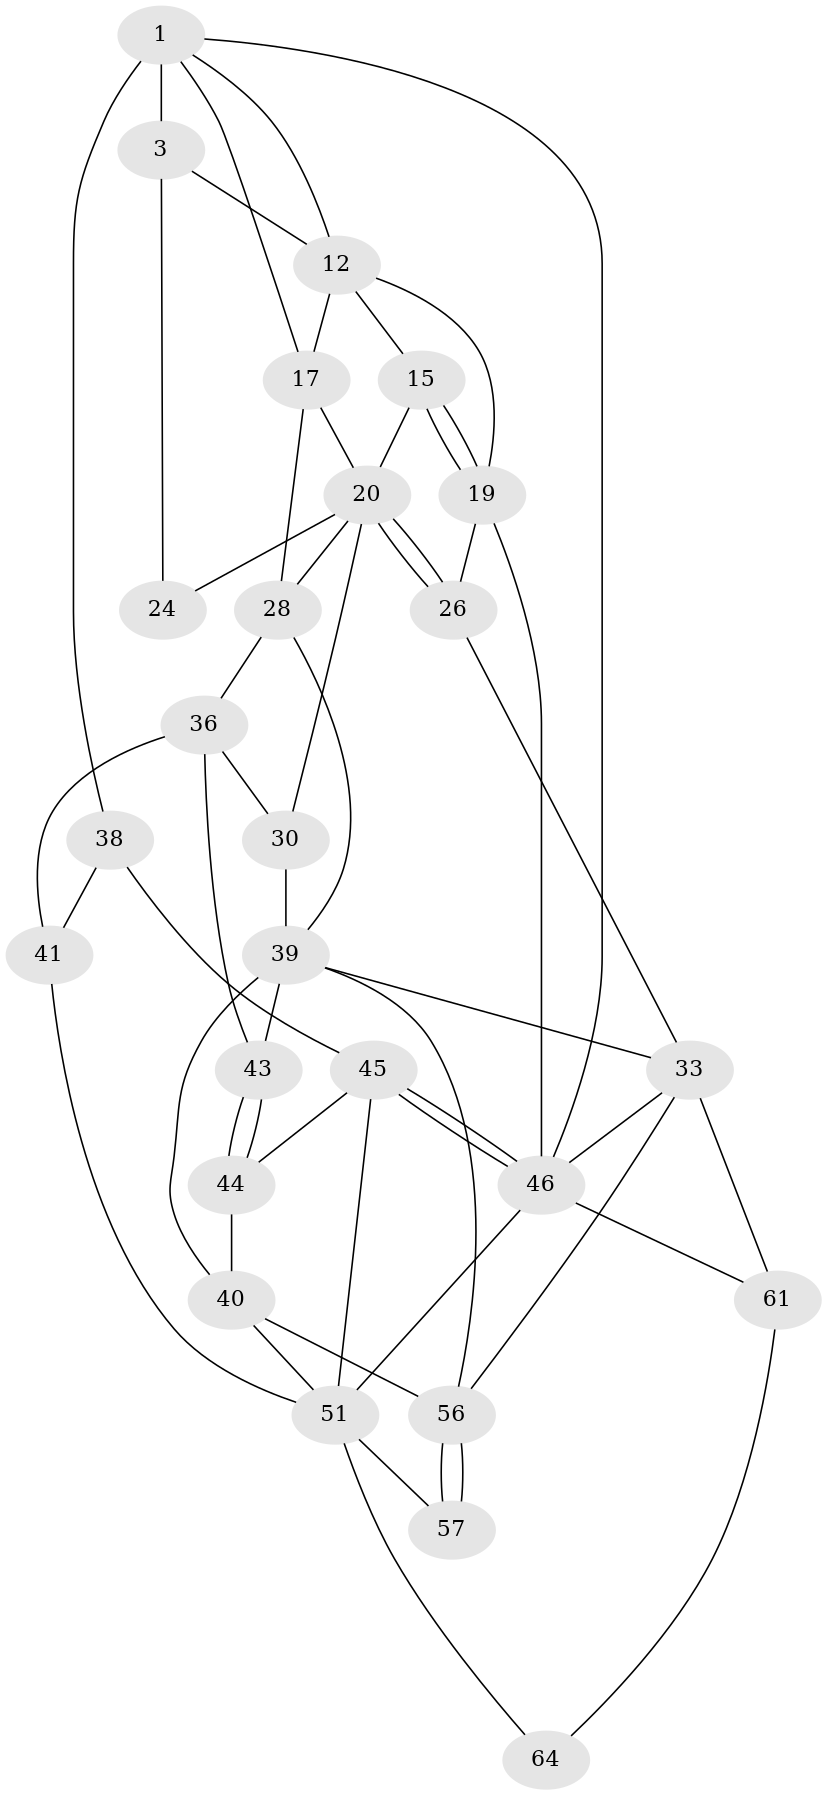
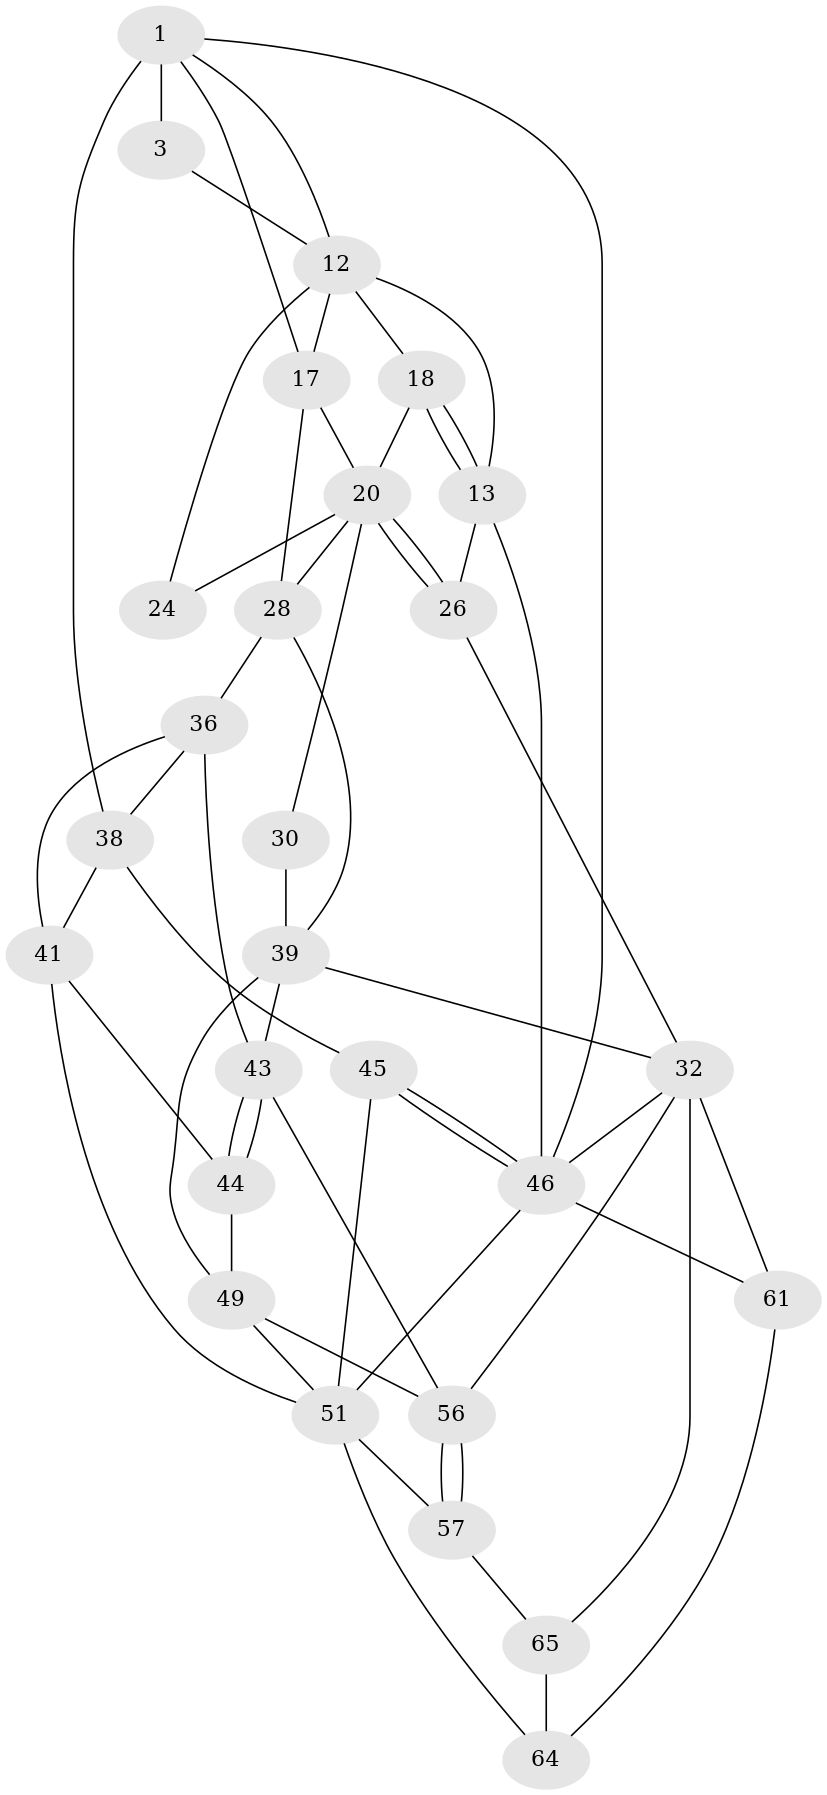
  graph {
    node [color=gray90 style=filled]
    1 [super="+2+6"]
    3 [super="+4"]
    12 [super="+13"]
    17 [super="+25"]
    38 [super="+39"]
    46 [super="+60"]
-   18 [label=15]
-   19
+   18
+   19 [label=13]
    24
    20 [super="+21"]
    28 [super="+32+29"]
    41 [super="+42"]
    45
    61
    51 [super="+52"]
    26
    30
    n18 [label=39 super="+47"]
    36 [super="+37+40"]
-   33 [super="+35+34"]
+   33 [super="+35+34" label=32]
    56 [super="+63"]
+   65 [super="+66"]
    43
-   49 [super="+55+50" label=40]
+   49 [super="+55+50"]
    44
    57
    n27 [label=64 super="+69"]
    1 -- 3 [weight=3]
    1 -- 12
    1 -- 17
    1 -- 38
    1 -- 46
    3 -- 12 [weight=2]
    12 -- 17
    12 -- 18
    12 -- 19
-   3 -- 24 [weight=2]
+   12 -- 24 [weight=2]
    17 -- 20
    17 -- 28
    38 -- 41
    38 -- 45
    46 -- 61
    46 -- 51
    18 -- 19
    18 -- 19
    18 -- 20
    19 -- 46
    19 -- 26
    20 -- 24
    20 -- 28
    20 -- 26
    20 -- 26
    20 -- 30
    28 -- n18
    28 -- 36 [weight=2]
    41 -- 51
-   45 -- 44
+   41 -- 44
    45 -- 46
    45 -- 46
    45 -- 51
    61 -- n27
    51 -- 57
    51 -- n27
    26 -- 33
    30 -- n18
    n18 -- 33
-   n18 -- 56
+   43 -- 56
    n18 -- 43
    n18 -- 49 [weight=2]
-   36 -- 30
+   36 -- 38
    36 -- 41
    36 -- 43
    33 -- 46
    33 -- 61
    33 -- 56
+   33 -- 65
    56 -- 57
    56 -- 57
+   65 -- n27 [weight=2]
    43 -- 44
    43 -- 44
    49 -- 51
    49 -- 56
    44 -- 49
+   57 -- 65
  }
